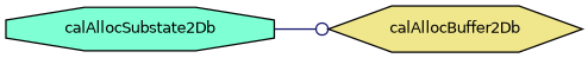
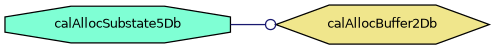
  digraph {
    rankdir=LR
    node [color=black fontname=Helvetica fontsize=10 style=filled]
-   n1 [fillcolor=aquamarine fontcolor=black height=0.2 label=calAllocSubstate2Db shape=octagon width=0.4]
+   n1 [fillcolor=aquamarine fontcolor=black height=0.2 label=calAllocSubstate5Db shape=octagon width=0.4]
    n2 [fillcolor=khaki height=0.2 label=calAllocBuffer2Db shape=hexagon width=0.4]
    n1 -> n2 [color=midnightblue fontname=Helvetica fontsize=10 labelfontname=Helvetica labelfontsize=10 style=solid arrowhead=odot]
  }
